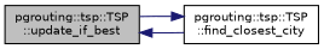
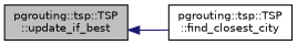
  digraph {
    rankdir=LR
    node [color=black fontname=Helvetica fontsize=10 shape=record style=filled]
    edge [color=midnightblue dir=back fontname=Helvetica fontsize=10 labelfontname=Helvetica labelfontsize=10 style=solid]
    n1 [fillcolor=grey75 fontcolor=black height=0.2 label="pgrouting::tsp::TSP\l::update_if_best" width=0.4]
    n2 [fillcolor=white height=0.2 label="pgrouting::tsp::TSP\l::find_closest_city" width=0.4]
    n1 -> n2
-   n2 -> n1
  }
